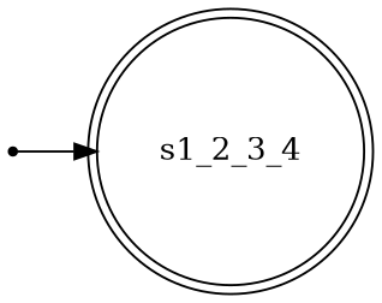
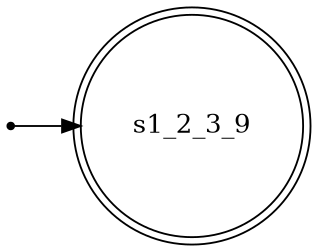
  digraph {
    rankdir=LR
-   s1_2_3_4 [shape=doublecircle]
+   s1_2_3_4 [shape=doublecircle label=s1_2_3_9]
    __start_point__ [shape=point]
    __start_point__ -> s1_2_3_4
  }
